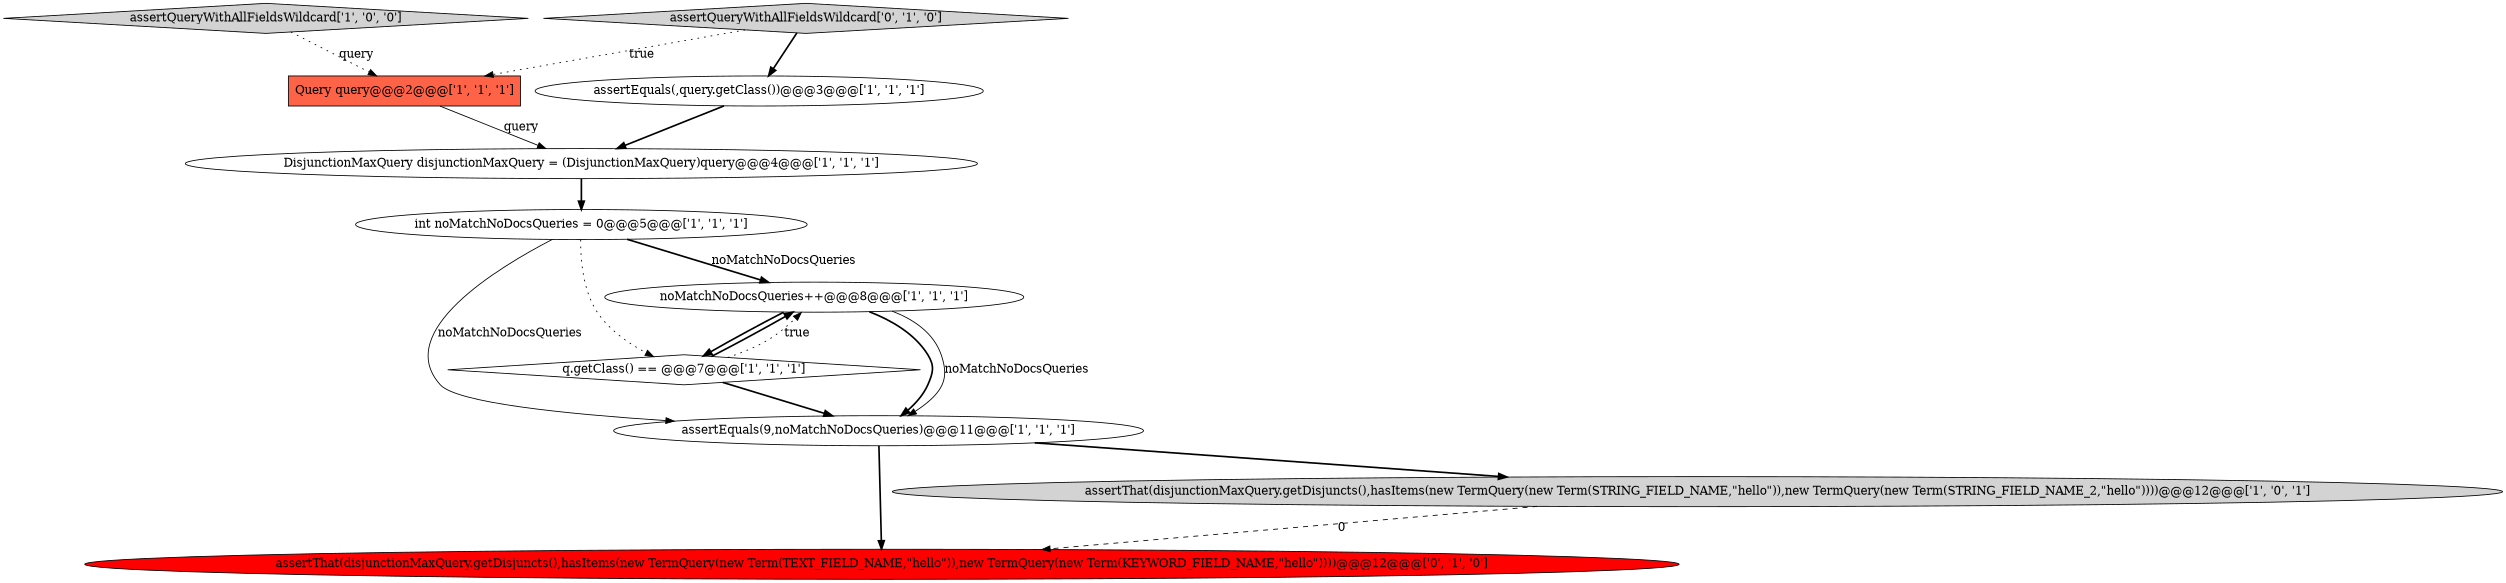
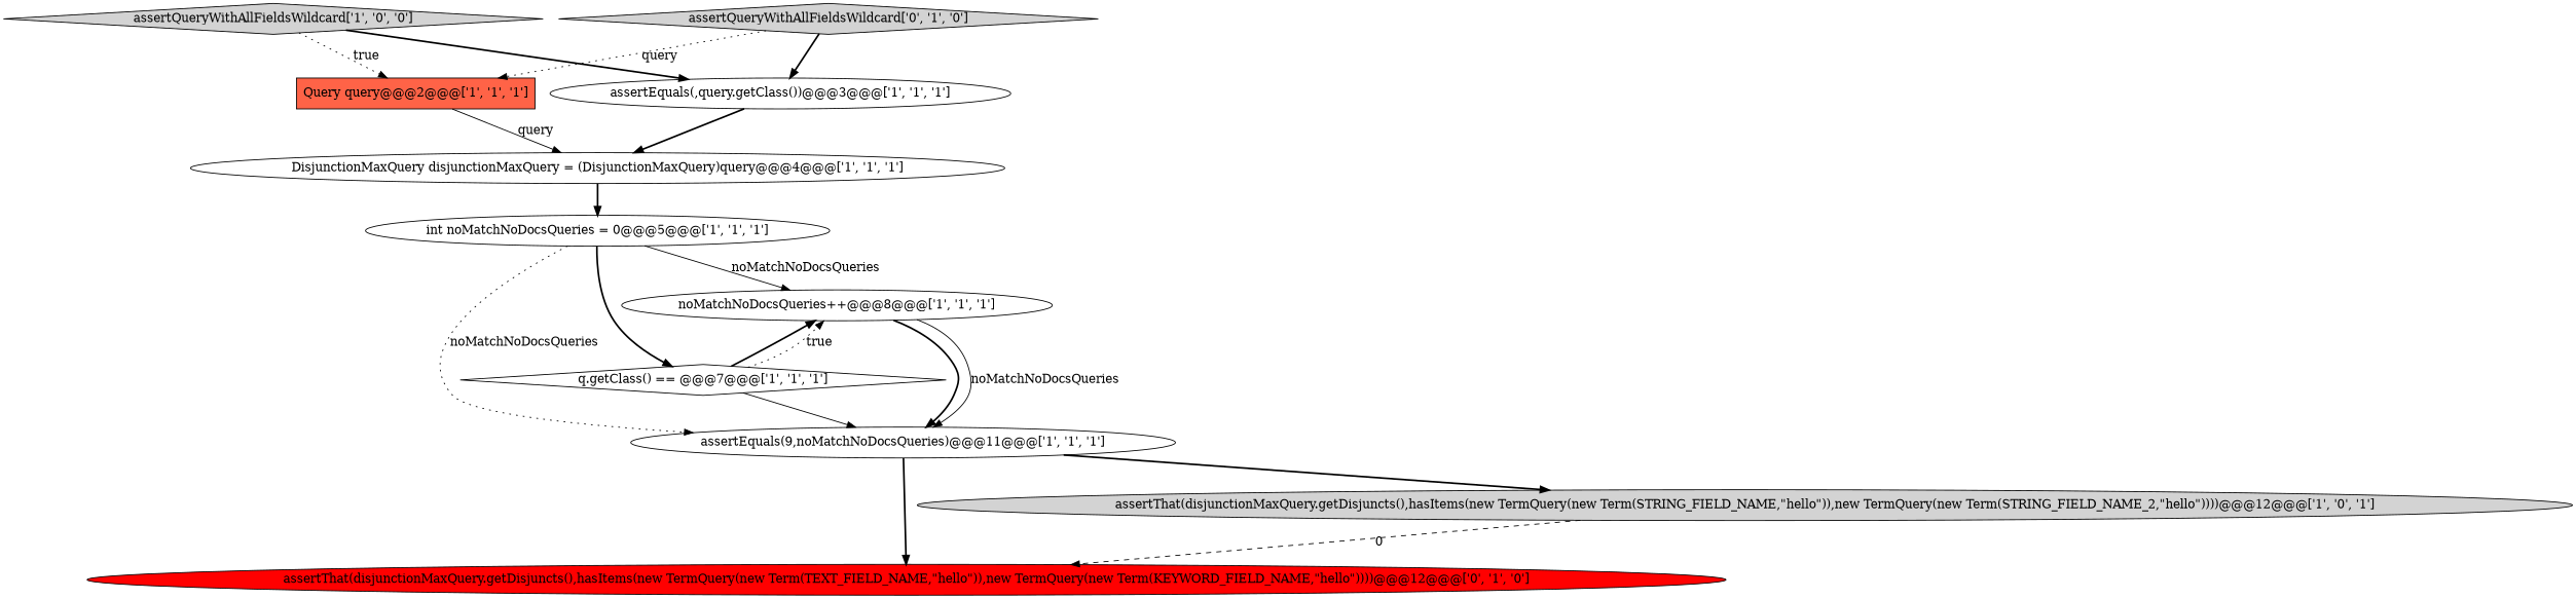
  digraph {
    node [fillcolor=white shape=ellipse style=filled]
    edge [style=bold]
    n1 [fillcolor=lightgray label="assertQueryWithAllFieldsWildcard['1', '0', '0']" shape=diamond]
    n2 [fillcolor=tomato label="Query query@@@2@@@['1', '1', '1']" shape=box]
    n3 [label="assertEquals(,query.getClass())@@@3@@@['1', '1', '1']"]
    n4 [label="DisjunctionMaxQuery disjunctionMaxQuery = (DisjunctionMaxQuery)query@@@4@@@['1', '1', '1']"]
    n5 [label="int noMatchNoDocsQueries = 0@@@5@@@['1', '1', '1']"]
    n6 [label="noMatchNoDocsQueries++@@@8@@@['1', '1', '1']"]
    n7 [label="assertEquals(9,noMatchNoDocsQueries)@@@11@@@['1', '1', '1']"]
    n8 [label="q.getClass() == @@@7@@@['1', '1', '1']" shape=diamond]
    n9 [fillcolor=lightgray label="assertQueryWithAllFieldsWildcard['0', '1', '0']" shape=diamond]
    n10 [fillcolor=red label="assertThat(disjunctionMaxQuery.getDisjuncts(),hasItems(new TermQuery(new Term(TEXT_FIELD_NAME,\"hello\")),new TermQuery(new Term(KEYWORD_FIELD_NAME,\"hello\"))))@@@12@@@['0', '1', '0']"]
    n11 [fillcolor=lightgray label="assertThat(disjunctionMaxQuery.getDisjuncts(),hasItems(new TermQuery(new Term(STRING_FIELD_NAME,\"hello\")),new TermQuery(new Term(STRING_FIELD_NAME_2,\"hello\"))))@@@12@@@['1', '0', '1']"]
-   n1 -> n2 [label=query style=dotted]
+   n1 -> n2 [label=true style=dotted]
+   n1 -> n3
    n2 -> n4 [label=query style=solid]
    n3 -> n4
    n4 -> n5
-   n5 -> n6 [label=noMatchNoDocsQueries]
-   n5 -> n7 [label=noMatchNoDocsQueries style=solid]
-   n5 -> n8 [style=dotted]
+   n5 -> n6 [label=noMatchNoDocsQueries style=solid]
+   n5 -> n7 [label=noMatchNoDocsQueries style=dotted]
+   n5 -> n8
    n6 -> n7
    n6 -> n7 [label=noMatchNoDocsQueries style=solid]
-   n6 -> n8
    n7 -> n10
    n7 -> n11
    n8 -> n6 [label=true style=dotted]
    n8 -> n6
-   n8 -> n7
-   n9 -> n2 [label=true style=dotted]
+   n8 -> n7 [style=solid]
+   n9 -> n2 [label=query style=dotted]
    n9 -> n3
    n11 -> n10 [label=0 style=dashed]
  }
